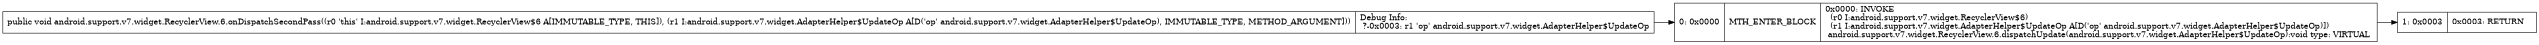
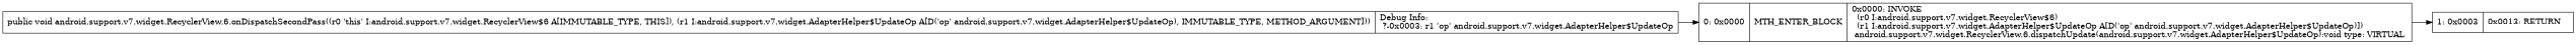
  digraph {
    rankdir=LR
    node [shape=record]
    n1 [label="{0\:\ 0x0000|MTH_ENTER_BLOCK\l|0x0000: INVOKE  \l  (r0 I:android.support.v7.widget.RecyclerView$6)\l  (r1 I:android.support.v7.widget.AdapterHelper$UpdateOp A[D('op' android.support.v7.widget.AdapterHelper$UpdateOp)])\l android.support.v7.widget.RecyclerView.6.dispatchUpdate(android.support.v7.widget.AdapterHelper$UpdateOp):void type: VIRTUAL \l}"]
-   n2 [label="{1\:\ 0x0003|0x0003: RETURN   \l}"]
+   n2 [label="{1\:\ 0x0003|0x0013: RETURN   \l}"]
    n3 [label="{public void android.support.v7.widget.RecyclerView.6.onDispatchSecondPass((r0 'this' I:android.support.v7.widget.RecyclerView$6 A[IMMUTABLE_TYPE, THIS]), (r1 I:android.support.v7.widget.AdapterHelper$UpdateOp A[D('op' android.support.v7.widget.AdapterHelper$UpdateOp), IMMUTABLE_TYPE, METHOD_ARGUMENT]))  | Debug Info:\l  ?\-0x0003: r1 'op' android.support.v7.widget.AdapterHelper$UpdateOp\l}"]
    n1 -> n2
    n3 -> n1
  }
